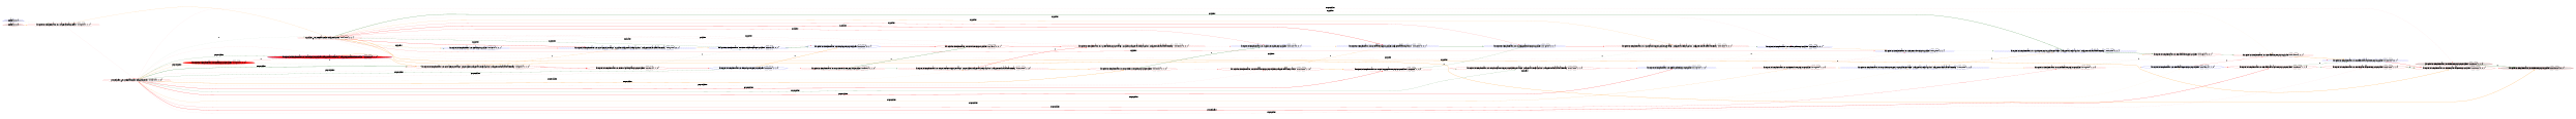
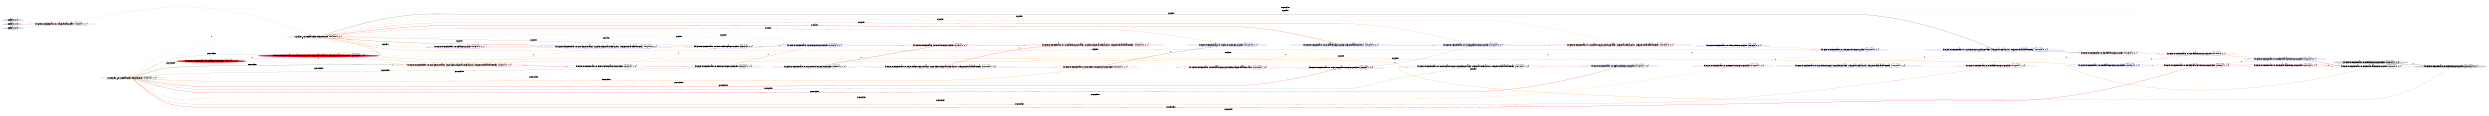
  digraph {
    rankdir=LR
    node [fillcolor=white shape=ellipse style=filled color=red]
    edge [style=dotted color=red]
    n1 [label="this.registerServiceImplementation(,new MySQLLogQueryDAO(mysqlClient,getManager(),config.getMaxSizeOfArrayColumn(),config.getNumOfSearchableValuesPerTag()))@@@17@@@['0', '0', '1']" color=blue]
    n2 [label="this.registerServiceImplementation(,new H2ProfileTaskQueryDAO(mysqlClient))@@@18@@@['0', '0', '1']"]
    n3 [label="this.registerServiceImplementation(,new H2ProfileTaskLogQueryDAO(postgresqlClient))@@@19@@@['1', '1', '0']" color=blue]
    n4 [label="this.registerServiceImplementation(,new H2ProfileThreadSnapshotQueryDAO(postgresqlClient))@@@20@@@['1', '1', '0']"]
    n5 [label="this.registerServiceImplementation(,new H2ProfileTaskLogQueryDAO(mysqlClient))@@@19@@@['0', '0', '1']"]
    n6 [label="this.registerServiceImplementation(,new MySQLAggregationQueryDAO(mysqlClient))@@@13@@@['0', '0', '1']" color=blue]
    n7 [label="this.registerServiceImplementation(,new MySQLAlarmQueryDAO(mysqlClient,getManager(),config.getMaxSizeOfArrayColumn(),config.getNumOfSearchableValuesPerTag()))@@@14@@@['0', '0', '1']"]
    n8 [label="this.registerServiceImplementation(,new H2ProfileTaskQueryDAO(postgresqlClient))@@@18@@@['1', '1', '0']"]
    n9 [label="this.registerServiceImplementation(,new H2ProfileThreadSnapshotQueryDAO(mysqlClient))@@@20@@@['0', '0', '1']" color=blue]
    n10 [label="this.registerServiceImplementation(,new H2UITemplateManagementDAO(postgresqlClient))@@@21@@@['1', '1', '0']"]
    n11 [label="this.registerServiceImplementation(,new H2MetricsQueryDAO(mysqlClient))@@@9@@@['0', '0', '1']"]
    n12 [label="this.registerServiceImplementation(,new MySQLTraceQueryDAO(getManager(),mysqlClient,config.getMaxSizeOfArrayColumn(),config.getNumOfSearchableValuesPerTag()))@@@10@@@['0', '0', '1']"]
    n13 [fillcolor=lightgray label="prepare['0', '0', '1']" shape=diamond color=blue]
    n14 [label="this.registerServiceImplementation(,new StorageBuilderFactory.Default())@@@3@@@['1', '1', '1']"]
    n15 [label="this.registerServiceImplementation(,new PostgreSQLAlarmQueryDAO(postgresqlClient,getManager(),config.getMaxSizeOfArrayColumn(),config.getNumOfSearchableValuesPerTag()))@@@14@@@['1', '1', '0']"]
    n16 [label="this.registerServiceImplementation(,new H2HistoryDeleteDAO(postgresqlClient))@@@15@@@['1', '1', '0']" color=blue]
    n17 [label="this.registerServiceImplementation(,new H2UITemplateManagementDAO(mysqlClient))@@@21@@@['0', '0', '1']"]
    n18 [fillcolor=lightgray label="this.registerServiceImplementation(,new H2EventQueryDAO(mysqlClient))@@@22@@@['0', '0', '1']"]
    n19 [label="this.registerServiceImplementation(,new H2HistoryDeleteDAO(mysqlClient))@@@15@@@['0', '0', '1']" color=blue]
    n20 [label="this.registerServiceImplementation(,new H2TopNRecordsQueryDAO(postgresqlClient))@@@16@@@['1', '1', '0']"]
    n21 [label="this.registerServiceImplementation(,new H2TopNRecordsQueryDAO(mysqlClient))@@@16@@@['0', '0', '1']" color=blue]
    n22 [label="this.registerServiceImplementation(,new PostgreSQLLogQueryDAO(postgresqlClient,getManager(),config.getMaxSizeOfArrayColumn(),config.getNumOfSearchableValuesPerTag()))@@@17@@@['1', '1', '0']" color=blue]
    n23 [label="this.registerServiceImplementation(,new H2StorageDAO(getManager(),postgresqlClient,config.getMaxSizeOfArrayColumn(),config.getNumOfSearchableValuesPerTag()))@@@6@@@['1', '1', '0']"]
    n24 [label="this.registerServiceImplementation(,new H2StorageDAO(getManager(),mysqlClient,config.getMaxSizeOfArrayColumn(),config.getNumOfSearchableValuesPerTag()))@@@6@@@['0', '0', '1']" color=blue]
    n25 [label="this.registerServiceImplementation(,new H2NetworkAddressAliasDAO(postgresqlClient))@@@7@@@['1', '1', '0']"]
    n26 [label="this.registerServiceImplementation(,new MysqlBrowserLogQueryDAO(mysqlClient))@@@11@@@['0', '0', '1']" color=blue]
    n27 [label="this.registerServiceImplementation(,new H2TopologyQueryDAO(postgresqlClient))@@@8@@@['1', '1', '0']" color=blue]
    n28 [label="this.registerServiceImplementation(,new H2TopologyQueryDAO(mysqlClient))@@@8@@@['0', '0', '1']" color=blue]
    n29 [label="this.registerServiceImplementation(,new PostgreSQLMetricsQueryDAO(postgresqlClient))@@@9@@@['1', '1', '0']"]
    n30 [label="this.registerServiceImplementation(,new H2MetadataQueryDAO(mysqlClient,config.getMetadataQueryMaxSize()))@@@12@@@['0', '0', '1']" color=blue]
    n31 [label="this.registerServiceImplementation(,new H2BatchDAO(mysqlClient))@@@5@@@['0', '0', '1']" color=blue]
    n32 [fillcolor=lightgray label="prepare['0', '1', '0']" shape=diamond]
    n33 [label="this.registerServiceImplementation(,new H2NetworkAddressAliasDAO(mysqlClient))@@@7@@@['0', '0', '1']" color=blue]
    n34 [fillcolor=red label="this.registerServiceImplementation(,new H2BatchDAO(postgresqlClient,config.getMaxSizeOfBatchSql(),config.getAsyncBatchPersistentPoolSize()))@@@5@@@['0', '1', '0']" color=blue]
    n35 [label="this.registerServiceImplementation(,new H2MetadataQueryDAO(postgresqlClient,config.getMetadataQueryMaxSize()))@@@12@@@['1', '1', '0']"]
    n36 [label="this.registerServiceImplementation(,new PostgreSQLAggregationQueryDAO(postgresqlClient))@@@13@@@['1', '1', '0']"]
    n37 [label="this.registerServiceImplementation(,new PostgreSQLBrowserLogQueryDAO(postgresqlClient))@@@11@@@['1', '1', '0']"]
    n38 [label="this.registerServiceImplementation(,new PostgreSQLTraceQueryDAO(getManager(),postgresqlClient,config.getMaxSizeOfArrayColumn(),config.getNumOfSearchableValuesPerTag()))@@@10@@@['1', '1', '0']"]
    n39 [label="postgresqlClient = new JDBCHikariCPClient(config.getProperties())@@@4@@@['1', '1', '0']"]
    n40 [label="mysqlClient = new JDBCHikariCPClient(config.getProperties())@@@4@@@['0', '0', '1']"]
    n41 [fillcolor=red label="this.registerServiceImplementation(,new H2BatchDAO(postgresqlClient))@@@5@@@['1', '0', '0']"]
    n42 [fillcolor=lightgray label="this.registerServiceImplementation(,new H2EventQueryDAO(postgresqlClient))@@@22@@@['1', '1', '0']"]
+   n43 [fillcolor=lightgray label="prepare['1', '0', '0']" shape=diamond color=blue]
    n1 -> n2 [style=bold color=darkgreen]
    n2 -> n5 [style=solid color=darkgreen]
    n3 -> n4 [style=bold]
    n3 -> n5 [label=0 style=solid]
    n4 -> n9 [label=0 style=solid color=darkgreen]
    n4 -> n10 [style=solid color=darkgreen]
    n5 -> n9 [style=bold color=darkorange]
    n6 -> n7 [style=bold]
    n7 -> n19 [color=darkgreen]
    n8 -> n2 [label=0 color=darkgreen]
    n8 -> n3 [color=darkorange]
    n9 -> n17 [style=bold]
    n10 -> n17 [label=0 style=bold color=darkgreen]
    n10 -> n42 [color=darkgreen]
    n11 -> n12 [style=bold]
    n12 -> n26
    n13 -> n14 [color=darkgreen]
    n14 -> n39
    n14 -> n40 [style=solid color=darkorange]
    n15 -> n7 [label=0 color=darkgreen]
    n15 -> n16 [style=solid]
    n16 -> n19 [label=0 color=darkorange]
    n16 -> n20 [color=darkorange]
    n17 -> n18
    n19 -> n21 [style=solid color=darkorange]
    n20 -> n21 [label=0]
    n20 -> n22 [color=darkorange]
    n21 -> n1 [color=darkgreen]
    n22 -> n1 [label=0 style=solid color=darkorange]
    n22 -> n8 [style=solid color=darkorange]
    n23 -> n24 [label=0 style=solid color=darkorange]
    n23 -> n25 [style=bold]
    n24 -> n33 [style=solid color=darkorange]
    n25 -> n27 [style=bold]
    n25 -> n33 [label=0 color=darkgreen]
    n26 -> n30 [color=darkorange]
    n27 -> n28 [label=0 style=bold color=darkorange]
    n27 -> n29
    n28 -> n11 [style=bold]
    n29 -> n11 [label=0 style=bold color=darkgreen]
    n29 -> n38 [style=solid color=darkgreen]
    n30 -> n6 [style=bold color=darkgreen]
    n31 -> n24 [style=solid]
    n32 -> n14 [style=solid color=darkorange]
    n33 -> n28 [style=bold color=darkgreen]
    n34 -> n23 [style=bold color=darkorange]
    n35 -> n30 [label=0 style=solid color=darkorange]
    n35 -> n36 [style=bold color=darkorange]
    n36 -> n6 [label=0 style=solid color=darkgreen]
    n36 -> n15 [color=darkgreen]
    n37 -> n26 [label=0 style=bold color=darkgreen]
    n37 -> n35
    n38 -> n12 [label=0 style=bold]
    n38 -> n37 [style=bold color=darkorange]
    n39 -> n3 [label=postgresqlClient color=darkorange]
    n39 -> n4 [label=postgresqlClient style=bold]
    n39 -> n8 [label=postgresqlClient style=solid]
    n39 -> n10 [label=postgresqlClient]
    n39 -> n15 [label=postgresqlClient style=solid color=darkgreen]
    n39 -> n16 [label=postgresqlClient style=bold]
    n39 -> n20 [label=postgresqlClient style=solid color=darkorange]
    n39 -> n22 [label=postgresqlClient color=darkorange]
    n39 -> n23 [label=postgresqlClient style=bold color=darkgreen]
    n39 -> n25 [label=postgresqlClient]
    n39 -> n27 [label=postgresqlClient style=solid color=darkgreen]
    n39 -> n29 [label=postgresqlClient]
    n39 -> n34
    n39 -> n34 [label=postgresqlClient style=solid color=darkgreen]
    n39 -> n35 [label=postgresqlClient]
    n39 -> n36 [label=postgresqlClient style=bold]
    n39 -> n37 [label=postgresqlClient style=bold color=darkorange]
    n39 -> n38 [label=postgresqlClient color=darkorange]
    n39 -> n40 [label=0 color=darkgreen]
    n39 -> n41 [style=solid color=darkorange]
    n39 -> n41 [label=postgresqlClient style=solid color=darkorange]
    n39 -> n42 [label=postgresqlClient]
    n40 -> n1 [label=mysqlClient style=bold color=darkgreen]
    n40 -> n2 [label=mysqlClient color=darkorange]
    n40 -> n5 [label=mysqlClient color=darkorange]
    n40 -> n6 [label=mysqlClient style=solid]
    n40 -> n7 [label=mysqlClient style=solid color=darkorange]
    n40 -> n9 [label=mysqlClient]
    n40 -> n11 [label=mysqlClient]
    n40 -> n12 [label=mysqlClient]
    n40 -> n17 [label=mysqlClient style=bold color=darkorange]
    n40 -> n18 [label=mysqlClient style=bold color=darkorange]
    n40 -> n19 [label=mysqlClient]
    n40 -> n21 [label=mysqlClient style=solid]
    n40 -> n24 [label=mysqlClient style=bold]
    n40 -> n26 [label=mysqlClient style=solid]
    n40 -> n28 [label=mysqlClient]
    n40 -> n30 [label=mysqlClient style=bold]
    n40 -> n31 [label=mysqlClient style=solid color=darkorange]
    n40 -> n31 [color=darkgreen]
    n40 -> n33 [label=mysqlClient style=solid color=darkgreen]
    n41 -> n23 [color=darkgreen]
    n41 -> n31 [label=0 color=darkorange]
    n41 -> n34 [label=0 style=solid]
    n42 -> n18 [label=0 style=bold color=darkgreen]
+   n43 -> n14 [style=solid color=darkorange]
  }
